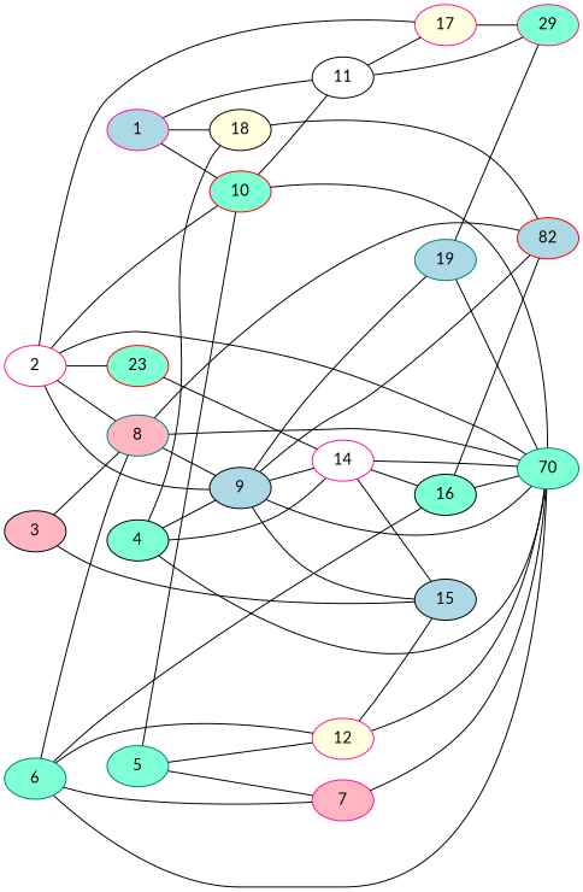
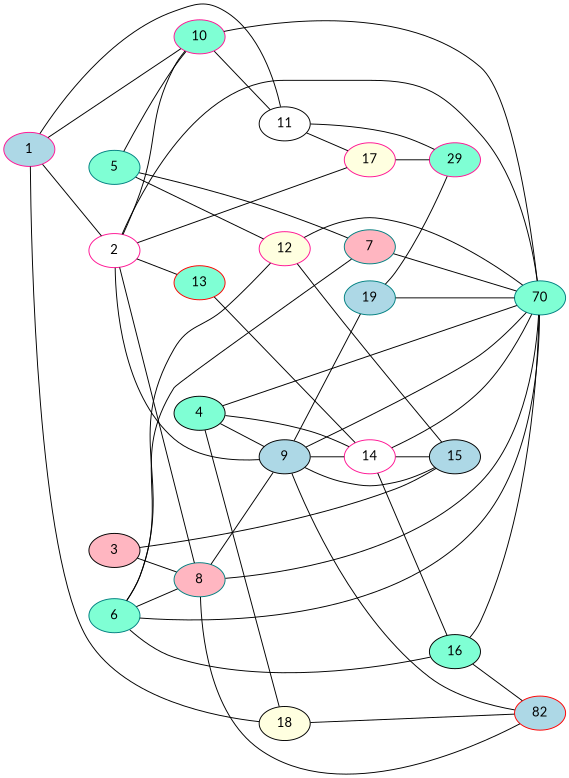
  graph {
    fontname=Lato
    rankdir=LR
    node [color=deeppink fillcolor=aquamarine fontname=Lato style=filled]
    edge [fontname=Lato weight=1.0]
    1 [fillcolor=lightblue]
    2 [fillcolor=white]
-   10 [color=red]
+   10
    11 [color=black fillcolor=white]
    18 [color=black fillcolor=lightyellow]
    8 [color=teal fillcolor=lightpink]
    9 [color=black fillcolor=lightblue]
-   13 [color=red label=23]
+   13 [color=red]
    17 [fillcolor=lightyellow]
    n10 [color=teal label=70]
    n11 [label=29]
    n12 [color=red fillcolor=lightblue label=82]
    15 [color=black fillcolor=lightblue]
    14 [fillcolor=white]
    19 [color=teal fillcolor=lightblue]
    3 [color=black fillcolor=lightpink]
    4 [color=black]
    16 [color=black]
    5 [color=teal]
-   7 [fillcolor=lightpink]
+   7 [color=teal fillcolor=lightpink]
    12 [fillcolor=lightyellow]
    6 [color=teal]
+   1 -- 2
    1 -- 10
    1 -- 11
    1 -- 18
    2 -- 10
    2 -- 8
    2 -- 9 [weight=3.0]
    2 -- 13 [weight=2.0]
    2 -- 17
    2 -- n10 [weight=3.0]
    10 -- 11 [weight=2.0]
    10 -- n10
    11 -- 17 [weight=2.0]
    11 -- n11
    18 -- n12
    8 -- 9 [weight=2.0]
    8 -- n10
    8 -- n12
    9 -- n10
    9 -- n12
    9 -- 15
    9 -- 14
    9 -- 19
    13 -- 14
    17 -- n11 [weight=3.0]
    14 -- n10
    14 -- 15 [weight=2.0]
    14 -- 16
    19 -- n10 [weight=2.0]
    19 -- n11
    3 -- 8
    3 -- 15
    4 -- 18
    4 -- 9
    4 -- n10
    4 -- 14
    16 -- n10
    16 -- n12
    5 -- 10
    5 -- 7
    5 -- 12
    7 -- n10 [weight=2.0]
    12 -- n10
    12 -- 15
    6 -- 8
    6 -- n10 [weight=2.0]
    6 -- 16
    6 -- 7
    6 -- 12
  }
